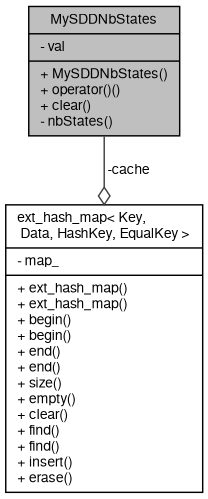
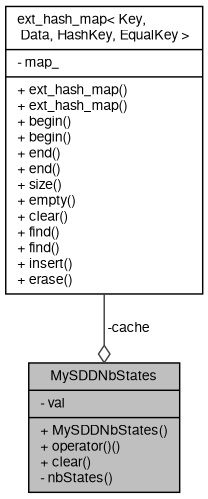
  digraph {
    node [color=black fontname=FreeSans fontsize=10 shape=record style=filled]
    n1 [fillcolor=grey75 fontcolor=black height=0.2 label="{MySDDNbStates\n|- val\l|+ MySDDNbStates()\l+ operator()()\l+ clear()\l- nbStates()\l}" width=0.4]
    n2 [fillcolor=white height=0.2 label="{ext_hash_map\< Key,\l Data, HashKey, EqualKey \>\n|- map_\l|+ ext_hash_map()\l+ ext_hash_map()\l+ begin()\l+ begin()\l+ end()\l+ end()\l+ size()\l+ empty()\l+ clear()\l+ find()\l+ find()\l+ insert()\l+ erase()\l}" width=0.4]
-   n1 -> n2 [arrowhead=odiamond color=grey25 fontname=FreeSans fontsize=10 label=" -cache" labelfontname=FreeSans labelfontsize=10 style=solid]
+   n2 -> n1 [arrowhead=odiamond color=grey25 fontname=FreeSans fontsize=10 label=" -cache" labelfontname=FreeSans labelfontsize=10 style=solid]
  }
